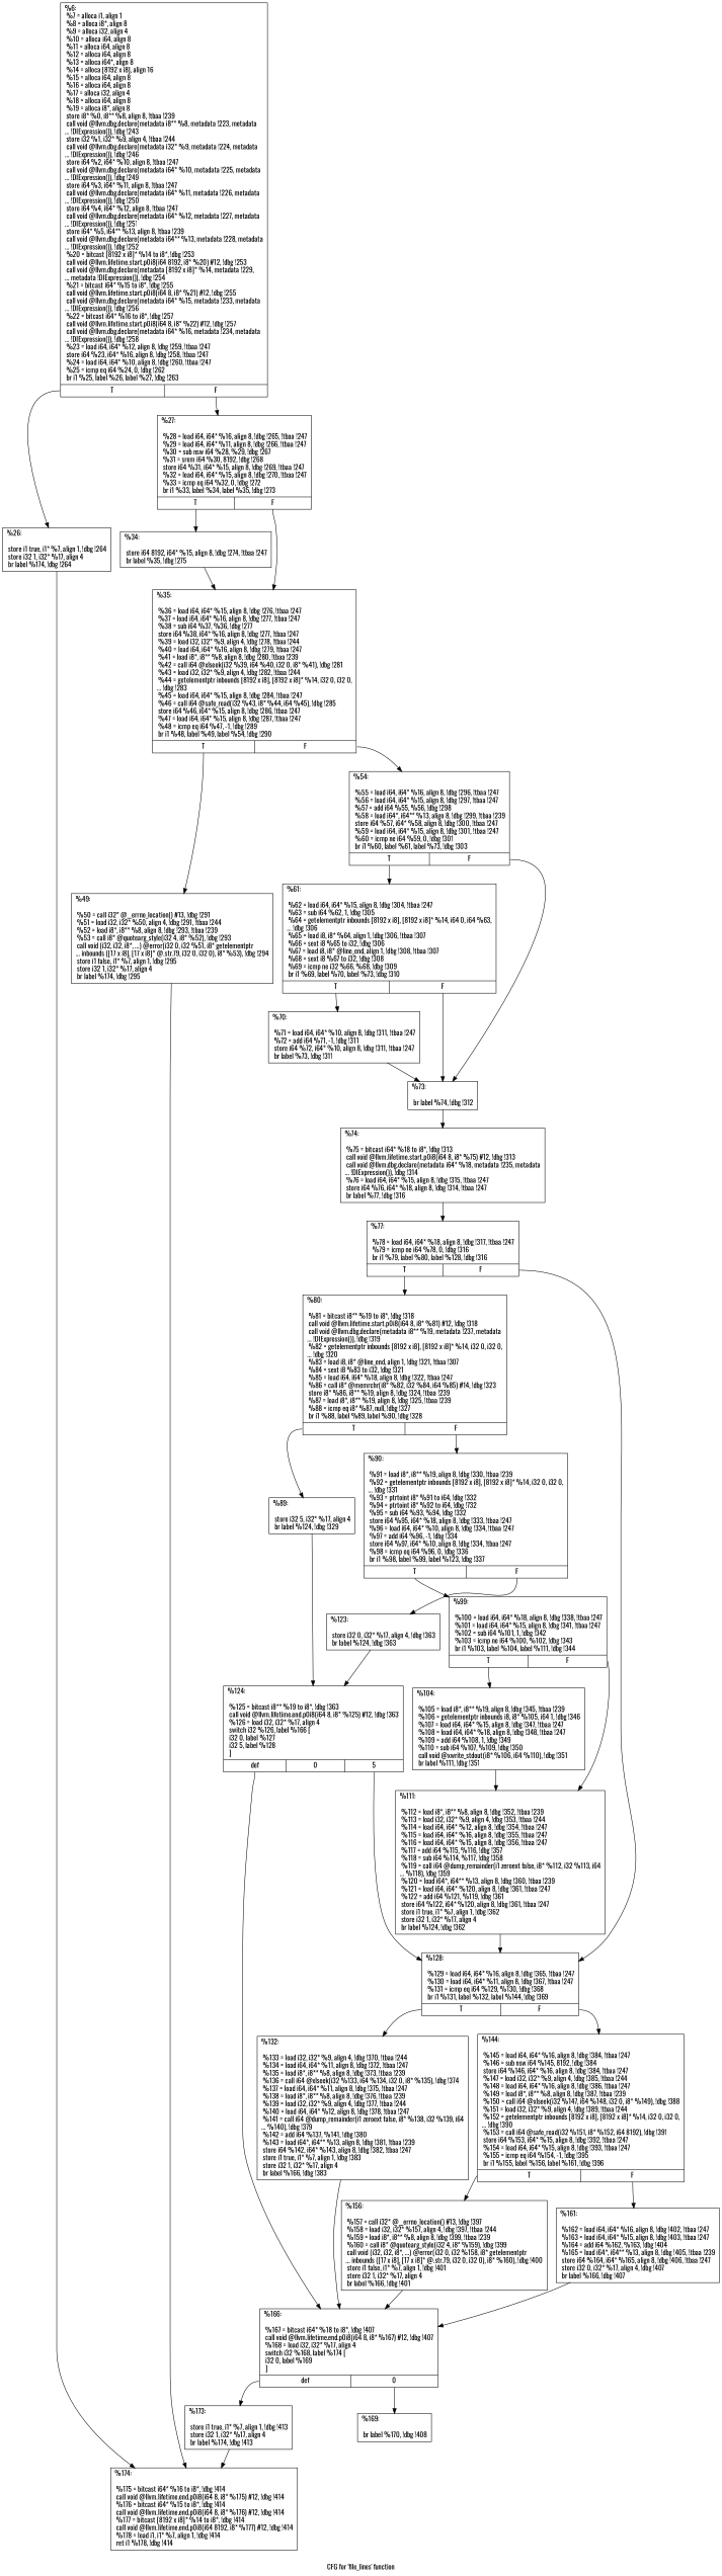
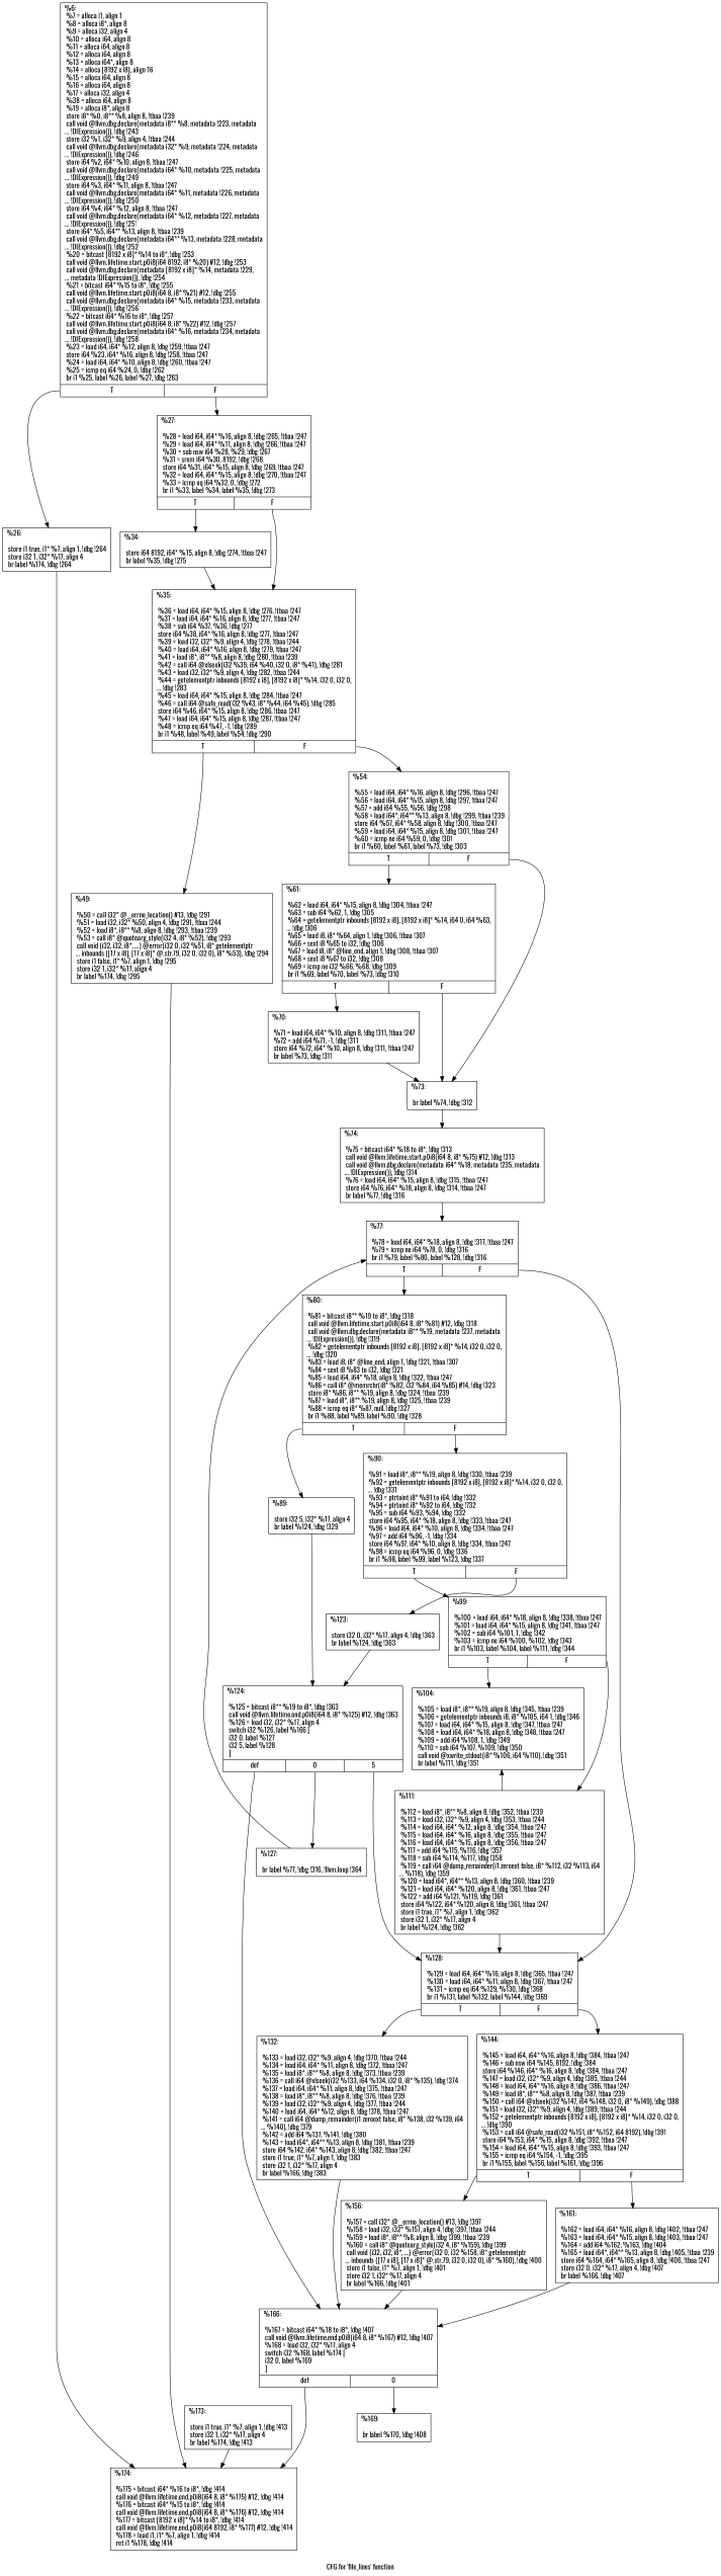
  digraph {
    fontname=Oswald
    label="CFG for 'file_lines' function"
    node [fontname=Oswald shape=record]
    edge [fontname=Oswald]
-   n1 [label="{%6:\l  %7 = alloca i1, align 1\l  %8 = alloca i8*, align 8\l  %9 = alloca i32, align 4\l  %10 = alloca i64, align 8\l  %11 = alloca i64, align 8\l  %12 = alloca i64, align 8\l  %13 = alloca i64*, align 8\l  %14 = alloca [8192 x i8], align 16\l  %15 = alloca i64, align 8\l  %16 = alloca i64, align 8\l  %17 = alloca i32, align 4\l  %18 = alloca i64, align 8\l  %19 = alloca i8*, align 8\l  store i8* %0, i8** %8, align 8, !tbaa !239\l  call void @llvm.dbg.declare(metadata i8** %8, metadata !223, metadata\l... !DIExpression()), !dbg !243\l  store i32 %1, i32* %9, align 4, !tbaa !244\l  call void @llvm.dbg.declare(metadata i32* %9, metadata !224, metadata\l... !DIExpression()), !dbg !246\l  store i64 %2, i64* %10, align 8, !tbaa !247\l  call void @llvm.dbg.declare(metadata i64* %10, metadata !225, metadata\l... !DIExpression()), !dbg !249\l  store i64 %3, i64* %11, align 8, !tbaa !247\l  call void @llvm.dbg.declare(metadata i64* %11, metadata !226, metadata\l... !DIExpression()), !dbg !250\l  store i64 %4, i64* %12, align 8, !tbaa !247\l  call void @llvm.dbg.declare(metadata i64* %12, metadata !227, metadata\l... !DIExpression()), !dbg !251\l  store i64* %5, i64** %13, align 8, !tbaa !239\l  call void @llvm.dbg.declare(metadata i64** %13, metadata !228, metadata\l... !DIExpression()), !dbg !252\l  %20 = bitcast [8192 x i8]* %14 to i8*, !dbg !253\l  call void @llvm.lifetime.start.p0i8(i64 8192, i8* %20) #12, !dbg !253\l  call void @llvm.dbg.declare(metadata [8192 x i8]* %14, metadata !229,\l... metadata !DIExpression()), !dbg !254\l  %21 = bitcast i64* %15 to i8*, !dbg !255\l  call void @llvm.lifetime.start.p0i8(i64 8, i8* %21) #12, !dbg !255\l  call void @llvm.dbg.declare(metadata i64* %15, metadata !233, metadata\l... !DIExpression()), !dbg !256\l  %22 = bitcast i64* %16 to i8*, !dbg !257\l  call void @llvm.lifetime.start.p0i8(i64 8, i8* %22) #12, !dbg !257\l  call void @llvm.dbg.declare(metadata i64* %16, metadata !234, metadata\l... !DIExpression()), !dbg !258\l  %23 = load i64, i64* %12, align 8, !dbg !259, !tbaa !247\l  store i64 %23, i64* %16, align 8, !dbg !258, !tbaa !247\l  %24 = load i64, i64* %10, align 8, !dbg !260, !tbaa !247\l  %25 = icmp eq i64 %24, 0, !dbg !262\l  br i1 %25, label %26, label %27, !dbg !263\l|{<s0>T|<s1>F}}"]
+   n1 [label="{%6:\l  %7 = alloca i1, align 1\l  %8 = alloca i8*, align 8\l  %9 = alloca i32, align 4\l  %10 = alloca i64, align 8\l  %11 = alloca i64, align 8\l  %12 = alloca i64, align 8\l  %13 = alloca i64*, align 8\l  %14 = alloca [8192 x i8], align 16\l  %15 = alloca i64, align 8\l  %16 = alloca i64, align 8\l  %17 = alloca i32, align 4\l  %38 = alloca i64, align 8\l  %19 = alloca i8*, align 8\l  store i8* %0, i8** %8, align 8, !tbaa !239\l  call void @llvm.dbg.declare(metadata i8** %8, metadata !223, metadata\l... !DIExpression()), !dbg !243\l  store i32 %1, i32* %9, align 4, !tbaa !244\l  call void @llvm.dbg.declare(metadata i32* %9, metadata !224, metadata\l... !DIExpression()), !dbg !246\l  store i64 %2, i64* %10, align 8, !tbaa !247\l  call void @llvm.dbg.declare(metadata i64* %10, metadata !225, metadata\l... !DIExpression()), !dbg !249\l  store i64 %3, i64* %11, align 8, !tbaa !247\l  call void @llvm.dbg.declare(metadata i64* %11, metadata !226, metadata\l... !DIExpression()), !dbg !250\l  store i64 %4, i64* %12, align 8, !tbaa !247\l  call void @llvm.dbg.declare(metadata i64* %12, metadata !227, metadata\l... !DIExpression()), !dbg !251\l  store i64* %5, i64** %13, align 8, !tbaa !239\l  call void @llvm.dbg.declare(metadata i64** %13, metadata !228, metadata\l... !DIExpression()), !dbg !252\l  %20 = bitcast [8192 x i8]* %14 to i8*, !dbg !253\l  call void @llvm.lifetime.start.p0i8(i64 8192, i8* %20) #12, !dbg !253\l  call void @llvm.dbg.declare(metadata [8192 x i8]* %14, metadata !229,\l... metadata !DIExpression()), !dbg !254\l  %21 = bitcast i64* %15 to i8*, !dbg !255\l  call void @llvm.lifetime.start.p0i8(i64 8, i8* %21) #12, !dbg !255\l  call void @llvm.dbg.declare(metadata i64* %15, metadata !233, metadata\l... !DIExpression()), !dbg !256\l  %22 = bitcast i64* %16 to i8*, !dbg !257\l  call void @llvm.lifetime.start.p0i8(i64 8, i8* %22) #12, !dbg !257\l  call void @llvm.dbg.declare(metadata i64* %16, metadata !234, metadata\l... !DIExpression()), !dbg !258\l  %23 = load i64, i64* %12, align 8, !dbg !259, !tbaa !247\l  store i64 %23, i64* %16, align 8, !dbg !258, !tbaa !247\l  %24 = load i64, i64* %10, align 8, !dbg !260, !tbaa !247\l  %25 = icmp eq i64 %24, 0, !dbg !262\l  br i1 %25, label %26, label %27, !dbg !263\l|{<s0>T|<s1>F}}"]
    n2 [label="{%26:\l\l  store i1 true, i1* %7, align 1, !dbg !264\l  store i32 1, i32* %17, align 4\l  br label %174, !dbg !264\l}"]
    n3 [label="{%27:\l\l  %28 = load i64, i64* %16, align 8, !dbg !265, !tbaa !247\l  %29 = load i64, i64* %11, align 8, !dbg !266, !tbaa !247\l  %30 = sub nsw i64 %28, %29, !dbg !267\l  %31 = srem i64 %30, 8192, !dbg !268\l  store i64 %31, i64* %15, align 8, !dbg !269, !tbaa !247\l  %32 = load i64, i64* %15, align 8, !dbg !270, !tbaa !247\l  %33 = icmp eq i64 %32, 0, !dbg !272\l  br i1 %33, label %34, label %35, !dbg !273\l|{<s0>T|<s1>F}}"]
    n4 [label="{%174:\l\l  %175 = bitcast i64* %16 to i8*, !dbg !414\l  call void @llvm.lifetime.end.p0i8(i64 8, i8* %175) #12, !dbg !414\l  %176 = bitcast i64* %15 to i8*, !dbg !414\l  call void @llvm.lifetime.end.p0i8(i64 8, i8* %176) #12, !dbg !414\l  %177 = bitcast [8192 x i8]* %14 to i8*, !dbg !414\l  call void @llvm.lifetime.end.p0i8(i64 8192, i8* %177) #12, !dbg !414\l  %178 = load i1, i1* %7, align 1, !dbg !414\l  ret i1 %178, !dbg !414\l}"]
    n5 [label="{%34:\l\l  store i64 8192, i64* %15, align 8, !dbg !274, !tbaa !247\l  br label %35, !dbg !275\l}"]
    n6 [label="{%35:\l\l  %36 = load i64, i64* %15, align 8, !dbg !276, !tbaa !247\l  %37 = load i64, i64* %16, align 8, !dbg !277, !tbaa !247\l  %38 = sub i64 %37, %36, !dbg !277\l  store i64 %38, i64* %16, align 8, !dbg !277, !tbaa !247\l  %39 = load i32, i32* %9, align 4, !dbg !278, !tbaa !244\l  %40 = load i64, i64* %16, align 8, !dbg !279, !tbaa !247\l  %41 = load i8*, i8** %8, align 8, !dbg !280, !tbaa !239\l  %42 = call i64 @xlseek(i32 %39, i64 %40, i32 0, i8* %41), !dbg !281\l  %43 = load i32, i32* %9, align 4, !dbg !282, !tbaa !244\l  %44 = getelementptr inbounds [8192 x i8], [8192 x i8]* %14, i32 0, i32 0,\l... !dbg !283\l  %45 = load i64, i64* %15, align 8, !dbg !284, !tbaa !247\l  %46 = call i64 @safe_read(i32 %43, i8* %44, i64 %45), !dbg !285\l  store i64 %46, i64* %15, align 8, !dbg !286, !tbaa !247\l  %47 = load i64, i64* %15, align 8, !dbg !287, !tbaa !247\l  %48 = icmp eq i64 %47, -1, !dbg !289\l  br i1 %48, label %49, label %54, !dbg !290\l|{<s0>T|<s1>F}}"]
    n7 [label="{%49:\l\l  %50 = call i32* @__errno_location() #13, !dbg !291\l  %51 = load i32, i32* %50, align 4, !dbg !291, !tbaa !244\l  %52 = load i8*, i8** %8, align 8, !dbg !293, !tbaa !239\l  %53 = call i8* @quotearg_style(i32 4, i8* %52), !dbg !293\l  call void (i32, i32, i8*, ...) @error(i32 0, i32 %51, i8* getelementptr\l... inbounds ([17 x i8], [17 x i8]* @.str.79, i32 0, i32 0), i8* %53), !dbg !294\l  store i1 false, i1* %7, align 1, !dbg !295\l  store i32 1, i32* %17, align 4\l  br label %174, !dbg !295\l}"]
    n8 [label="{%54:\l\l  %55 = load i64, i64* %16, align 8, !dbg !296, !tbaa !247\l  %56 = load i64, i64* %15, align 8, !dbg !297, !tbaa !247\l  %57 = add i64 %55, %56, !dbg !298\l  %58 = load i64*, i64** %13, align 8, !dbg !299, !tbaa !239\l  store i64 %57, i64* %58, align 8, !dbg !300, !tbaa !247\l  %59 = load i64, i64* %15, align 8, !dbg !301, !tbaa !247\l  %60 = icmp ne i64 %59, 0, !dbg !301\l  br i1 %60, label %61, label %73, !dbg !303\l|{<s0>T|<s1>F}}"]
    n9 [label="{%61:\l\l  %62 = load i64, i64* %15, align 8, !dbg !304, !tbaa !247\l  %63 = sub i64 %62, 1, !dbg !305\l  %64 = getelementptr inbounds [8192 x i8], [8192 x i8]* %14, i64 0, i64 %63,\l... !dbg !306\l  %65 = load i8, i8* %64, align 1, !dbg !306, !tbaa !307\l  %66 = sext i8 %65 to i32, !dbg !306\l  %67 = load i8, i8* @line_end, align 1, !dbg !308, !tbaa !307\l  %68 = sext i8 %67 to i32, !dbg !308\l  %69 = icmp ne i32 %66, %68, !dbg !309\l  br i1 %69, label %70, label %73, !dbg !310\l|{<s0>T|<s1>F}}"]
    n10 [label="{%73:\l\l  br label %74, !dbg !312\l}"]
    n11 [label="{%70:\l\l  %71 = load i64, i64* %10, align 8, !dbg !311, !tbaa !247\l  %72 = add i64 %71, -1, !dbg !311\l  store i64 %72, i64* %10, align 8, !dbg !311, !tbaa !247\l  br label %73, !dbg !311\l}"]
    n12 [label="{%74:\l\l  %75 = bitcast i64* %18 to i8*, !dbg !313\l  call void @llvm.lifetime.start.p0i8(i64 8, i8* %75) #12, !dbg !313\l  call void @llvm.dbg.declare(metadata i64* %18, metadata !235, metadata\l... !DIExpression()), !dbg !314\l  %76 = load i64, i64* %15, align 8, !dbg !315, !tbaa !247\l  store i64 %76, i64* %18, align 8, !dbg !314, !tbaa !247\l  br label %77, !dbg !316\l}"]
    n13 [label="{%77:\l\l  %78 = load i64, i64* %18, align 8, !dbg !317, !tbaa !247\l  %79 = icmp ne i64 %78, 0, !dbg !316\l  br i1 %79, label %80, label %128, !dbg !316\l|{<s0>T|<s1>F}}"]
    n14 [label="{%80:\l\l  %81 = bitcast i8** %19 to i8*, !dbg !318\l  call void @llvm.lifetime.start.p0i8(i64 8, i8* %81) #12, !dbg !318\l  call void @llvm.dbg.declare(metadata i8** %19, metadata !237, metadata\l... !DIExpression()), !dbg !319\l  %82 = getelementptr inbounds [8192 x i8], [8192 x i8]* %14, i32 0, i32 0,\l... !dbg !320\l  %83 = load i8, i8* @line_end, align 1, !dbg !321, !tbaa !307\l  %84 = sext i8 %83 to i32, !dbg !321\l  %85 = load i64, i64* %18, align 8, !dbg !322, !tbaa !247\l  %86 = call i8* @memrchr(i8* %82, i32 %84, i64 %85) #14, !dbg !323\l  store i8* %86, i8** %19, align 8, !dbg !324, !tbaa !239\l  %87 = load i8*, i8** %19, align 8, !dbg !325, !tbaa !239\l  %88 = icmp eq i8* %87, null, !dbg !327\l  br i1 %88, label %89, label %90, !dbg !328\l|{<s0>T|<s1>F}}"]
    n15 [label="{%128:\l\l  %129 = load i64, i64* %16, align 8, !dbg !365, !tbaa !247\l  %130 = load i64, i64* %11, align 8, !dbg !367, !tbaa !247\l  %131 = icmp eq i64 %129, %130, !dbg !368\l  br i1 %131, label %132, label %144, !dbg !369\l|{<s0>T|<s1>F}}"]
    n16 [label="{%89:\l\l  store i32 5, i32* %17, align 4\l  br label %124, !dbg !329\l}"]
    n17 [label="{%90:\l\l  %91 = load i8*, i8** %19, align 8, !dbg !330, !tbaa !239\l  %92 = getelementptr inbounds [8192 x i8], [8192 x i8]* %14, i32 0, i32 0,\l... !dbg !331\l  %93 = ptrtoint i8* %91 to i64, !dbg !332\l  %94 = ptrtoint i8* %92 to i64, !dbg !732\l  %95 = sub i64 %93, %94, !dbg !332\l  store i64 %95, i64* %18, align 8, !dbg !333, !tbaa !247\l  %96 = load i64, i64* %10, align 8, !dbg !334, !tbaa !247\l  %97 = add i64 %96, -1, !dbg !334\l  store i64 %97, i64* %10, align 8, !dbg !334, !tbaa !247\l  %98 = icmp eq i64 %96, 0, !dbg !336\l  br i1 %98, label %99, label %123, !dbg !337\l|{<s0>T|<s1>F}}"]
    n18 [label="{%132:\l\l  %133 = load i32, i32* %9, align 4, !dbg !370, !tbaa !244\l  %134 = load i64, i64* %11, align 8, !dbg !372, !tbaa !247\l  %135 = load i8*, i8** %8, align 8, !dbg !373, !tbaa !239\l  %136 = call i64 @xlseek(i32 %133, i64 %134, i32 0, i8* %135), !dbg !374\l  %137 = load i64, i64* %11, align 8, !dbg !375, !tbaa !247\l  %138 = load i8*, i8** %8, align 8, !dbg !376, !tbaa !239\l  %139 = load i32, i32* %9, align 4, !dbg !377, !tbaa !244\l  %140 = load i64, i64* %12, align 8, !dbg !378, !tbaa !247\l  %141 = call i64 @dump_remainder(i1 zeroext false, i8* %138, i32 %139, i64\l... %140), !dbg !379\l  %142 = add i64 %137, %141, !dbg !380\l  %143 = load i64*, i64** %13, align 8, !dbg !381, !tbaa !239\l  store i64 %142, i64* %143, align 8, !dbg !382, !tbaa !247\l  store i1 true, i1* %7, align 1, !dbg !383\l  store i32 1, i32* %17, align 4\l  br label %166, !dbg !383\l}"]
    n19 [label="{%144:\l\l  %145 = load i64, i64* %16, align 8, !dbg !384, !tbaa !247\l  %146 = sub nsw i64 %145, 8192, !dbg !384\l  store i64 %146, i64* %16, align 8, !dbg !384, !tbaa !247\l  %147 = load i32, i32* %9, align 4, !dbg !385, !tbaa !244\l  %148 = load i64, i64* %16, align 8, !dbg !386, !tbaa !247\l  %149 = load i8*, i8** %8, align 8, !dbg !387, !tbaa !239\l  %150 = call i64 @xlseek(i32 %147, i64 %148, i32 0, i8* %149), !dbg !388\l  %151 = load i32, i32* %9, align 4, !dbg !389, !tbaa !244\l  %152 = getelementptr inbounds [8192 x i8], [8192 x i8]* %14, i32 0, i32 0,\l... !dbg !390\l  %153 = call i64 @safe_read(i32 %151, i8* %152, i64 8192), !dbg !391\l  store i64 %153, i64* %15, align 8, !dbg !392, !tbaa !247\l  %154 = load i64, i64* %15, align 8, !dbg !393, !tbaa !247\l  %155 = icmp eq i64 %154, -1, !dbg !395\l  br i1 %155, label %156, label %161, !dbg !396\l|{<s0>T|<s1>F}}"]
    n20 [label="{%124:\l\l  %125 = bitcast i8** %19 to i8*, !dbg !363\l  call void @llvm.lifetime.end.p0i8(i64 8, i8* %125) #12, !dbg !363\l  %126 = load i32, i32* %17, align 4\l  switch i32 %126, label %166 [\l    i32 0, label %127\l    i32 5, label %128\l  ]\l|{<s0>def|<s1>0|<s2>5}}"]
    n21 [label="{%99:\l\l  %100 = load i64, i64* %18, align 8, !dbg !338, !tbaa !247\l  %101 = load i64, i64* %15, align 8, !dbg !341, !tbaa !247\l  %102 = sub i64 %101, 1, !dbg !342\l  %103 = icmp ne i64 %100, %102, !dbg !343\l  br i1 %103, label %104, label %111, !dbg !344\l|{<s0>T|<s1>F}}"]
    n22 [label="{%123:\l\l  store i32 0, i32* %17, align 4, !dbg !363\l  br label %124, !dbg !363\l}"]
    n23 [label="{%166:\l\l  %167 = bitcast i64* %18 to i8*, !dbg !407\l  call void @llvm.lifetime.end.p0i8(i64 8, i8* %167) #12, !dbg !407\l  %168 = load i32, i32* %17, align 4\l  switch i32 %168, label %174 [\l    i32 0, label %169\l  ]\l|{<s0>def|<s1>0}}"]
    n24 [label="{%156:\l\l  %157 = call i32* @__errno_location() #13, !dbg !397\l  %158 = load i32, i32* %157, align 4, !dbg !397, !tbaa !244\l  %159 = load i8*, i8** %8, align 8, !dbg !399, !tbaa !239\l  %160 = call i8* @quotearg_style(i32 4, i8* %159), !dbg !399\l  call void (i32, i32, i8*, ...) @error(i32 0, i32 %158, i8* getelementptr\l... inbounds ([17 x i8], [17 x i8]* @.str.79, i32 0, i32 0), i8* %160), !dbg !400\l  store i1 false, i1* %7, align 1, !dbg !401\l  store i32 1, i32* %17, align 4\l  br label %166, !dbg !401\l}"]
    n25 [label="{%161:\l\l  %162 = load i64, i64* %16, align 8, !dbg !402, !tbaa !247\l  %163 = load i64, i64* %15, align 8, !dbg !403, !tbaa !247\l  %164 = add i64 %162, %163, !dbg !404\l  %165 = load i64*, i64** %13, align 8, !dbg !405, !tbaa !239\l  store i64 %164, i64* %165, align 8, !dbg !406, !tbaa !247\l  store i32 0, i32* %17, align 4, !dbg !407\l  br label %166, !dbg !407\l}"]
+   n26 [label="{%127:\l\l  br label %77, !dbg !316, !llvm.loop !364\l}"]
    n27 [label="{%104:\l\l  %105 = load i8*, i8** %19, align 8, !dbg !345, !tbaa !239\l  %106 = getelementptr inbounds i8, i8* %105, i64 1, !dbg !346\l  %107 = load i64, i64* %15, align 8, !dbg !347, !tbaa !247\l  %108 = load i64, i64* %18, align 8, !dbg !348, !tbaa !247\l  %109 = add i64 %108, 1, !dbg !349\l  %110 = sub i64 %107, %109, !dbg !350\l  call void @xwrite_stdout(i8* %106, i64 %110), !dbg !351\l  br label %111, !dbg !351\l}"]
    n28 [label="{%111:\l\l  %112 = load i8*, i8** %8, align 8, !dbg !352, !tbaa !239\l  %113 = load i32, i32* %9, align 4, !dbg !353, !tbaa !244\l  %114 = load i64, i64* %12, align 8, !dbg !354, !tbaa !247\l  %115 = load i64, i64* %16, align 8, !dbg !355, !tbaa !247\l  %116 = load i64, i64* %15, align 8, !dbg !356, !tbaa !247\l  %117 = add i64 %115, %116, !dbg !357\l  %118 = sub i64 %114, %117, !dbg !358\l  %119 = call i64 @dump_remainder(i1 zeroext false, i8* %112, i32 %113, i64\l... %118), !dbg !359\l  %120 = load i64*, i64** %13, align 8, !dbg !360, !tbaa !239\l  %121 = load i64, i64* %120, align 8, !dbg !361, !tbaa !247\l  %122 = add i64 %121, %119, !dbg !361\l  store i64 %122, i64* %120, align 8, !dbg !361, !tbaa !247\l  store i1 true, i1* %7, align 1, !dbg !362\l  store i32 1, i32* %17, align 4\l  br label %124, !dbg !362\l}"]
    n29 [label="{%169:\l\l  br label %170, !dbg !408\l}"]
    n30 [label="{%173:\l\l  store i1 true, i1* %7, align 1, !dbg !413\l  store i32 1, i32* %17, align 4\l  br label %174, !dbg !413\l}"]
    n1 -> n2 [tailport=s0]
    n1 -> n3 [tailport=s1]
    n2 -> n4
    n3 -> n5 [tailport=s0]
    n3 -> n6 [tailport=s1]
    n5 -> n6
    n6 -> n7 [tailport=s0]
    n6 -> n8 [tailport=s1]
    n7 -> n4
    n8 -> n9 [tailport=s0]
    n8 -> n10 [tailport=s1]
    n9 -> n10 [tailport=s1]
    n9 -> n11 [tailport=s0]
    n10 -> n12
    n11 -> n10
    n12 -> n13
    n13 -> n14 [tailport=s0]
    n13 -> n15 [tailport=s1]
    n14 -> n16 [tailport=s0]
    n14 -> n17 [tailport=s1]
    n15 -> n18 [tailport=s0]
    n15 -> n19 [tailport=s1]
    n16 -> n20
    n17 -> n21 [tailport=s0]
    n17 -> n22 [tailport=s1]
    n18 -> n23
    n19 -> n24 [tailport=s0]
    n19 -> n25 [tailport=s1]
    n20 -> n15 [tailport=s2]
    n20 -> n23 [tailport=s0]
+   n20 -> n26 [tailport=s1]
    n21 -> n27 [tailport=s0]
    n21 -> n28 [tailport=s1]
    n22 -> n20
-   n23 -> n30 [tailport=s0]
+   n23 -> n4 [tailport=s0]
    n23 -> n29 [tailport=s1]
    n24 -> n23
    n25 -> n23
-   n27 -> n28
+   n26 -> n13
+   n28 -> n27
    n28 -> n15
    n30 -> n4
  }
